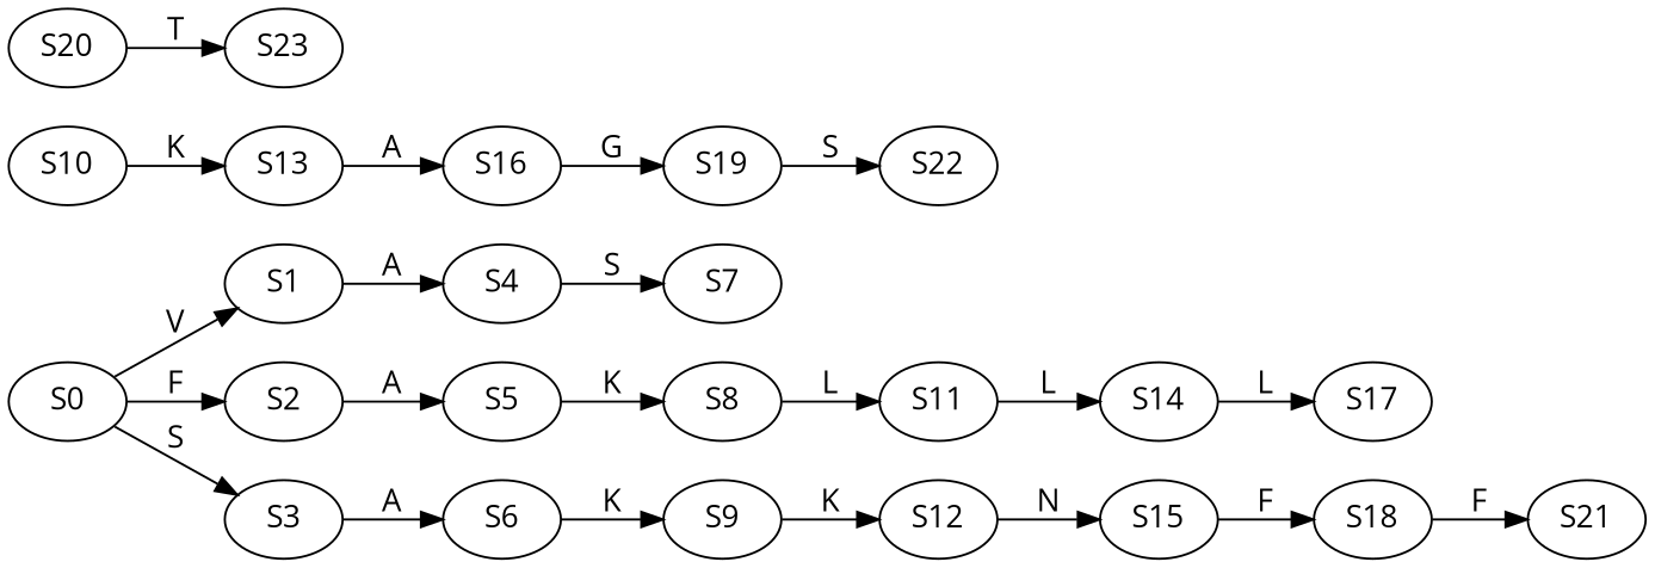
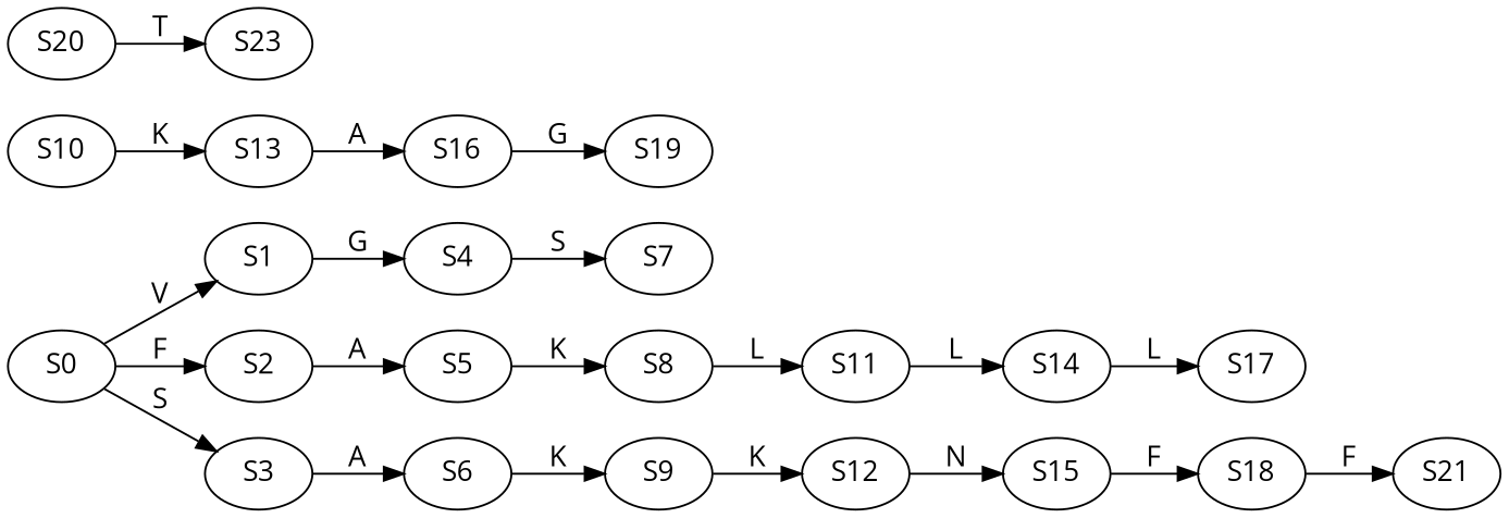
  strict digraph {
    fontname="Open Sans"
    rankdir=LR
    node [fontname="Open Sans"]
    edge [fontname="Open Sans"]
    S0
    S1
    S2
    S3
    S4
    S5
    S6
    S7
    S8
    S9
    S11
    S12
    S10
    S13
    S14
    S15
    S16
    S17
    S18
    S19
    S21
-   S22
    S20
    S23
    S0 -> S1 [label=V]
    S0 -> S2 [label=F]
    S0 -> S3 [label=S]
-   S1 -> S4 [label=A]
+   S1 -> S4 [label=G]
    S2 -> S5 [label=A]
    S3 -> S6 [label=A]
    S4 -> S7 [label=S]
    S5 -> S8 [label=K]
    S6 -> S9 [label=K]
    S8 -> S11 [label=L]
    S9 -> S12 [label=K]
    S11 -> S14 [label=L]
    S12 -> S15 [label=N]
    S10 -> S13 [label=K]
    S13 -> S16 [label=A]
    S14 -> S17 [label=L]
    S15 -> S18 [label=F]
    S16 -> S19 [label=G]
    S18 -> S21 [label=F]
-   S19 -> S22 [label=S]
    S20 -> S23 [label=T]
  }
